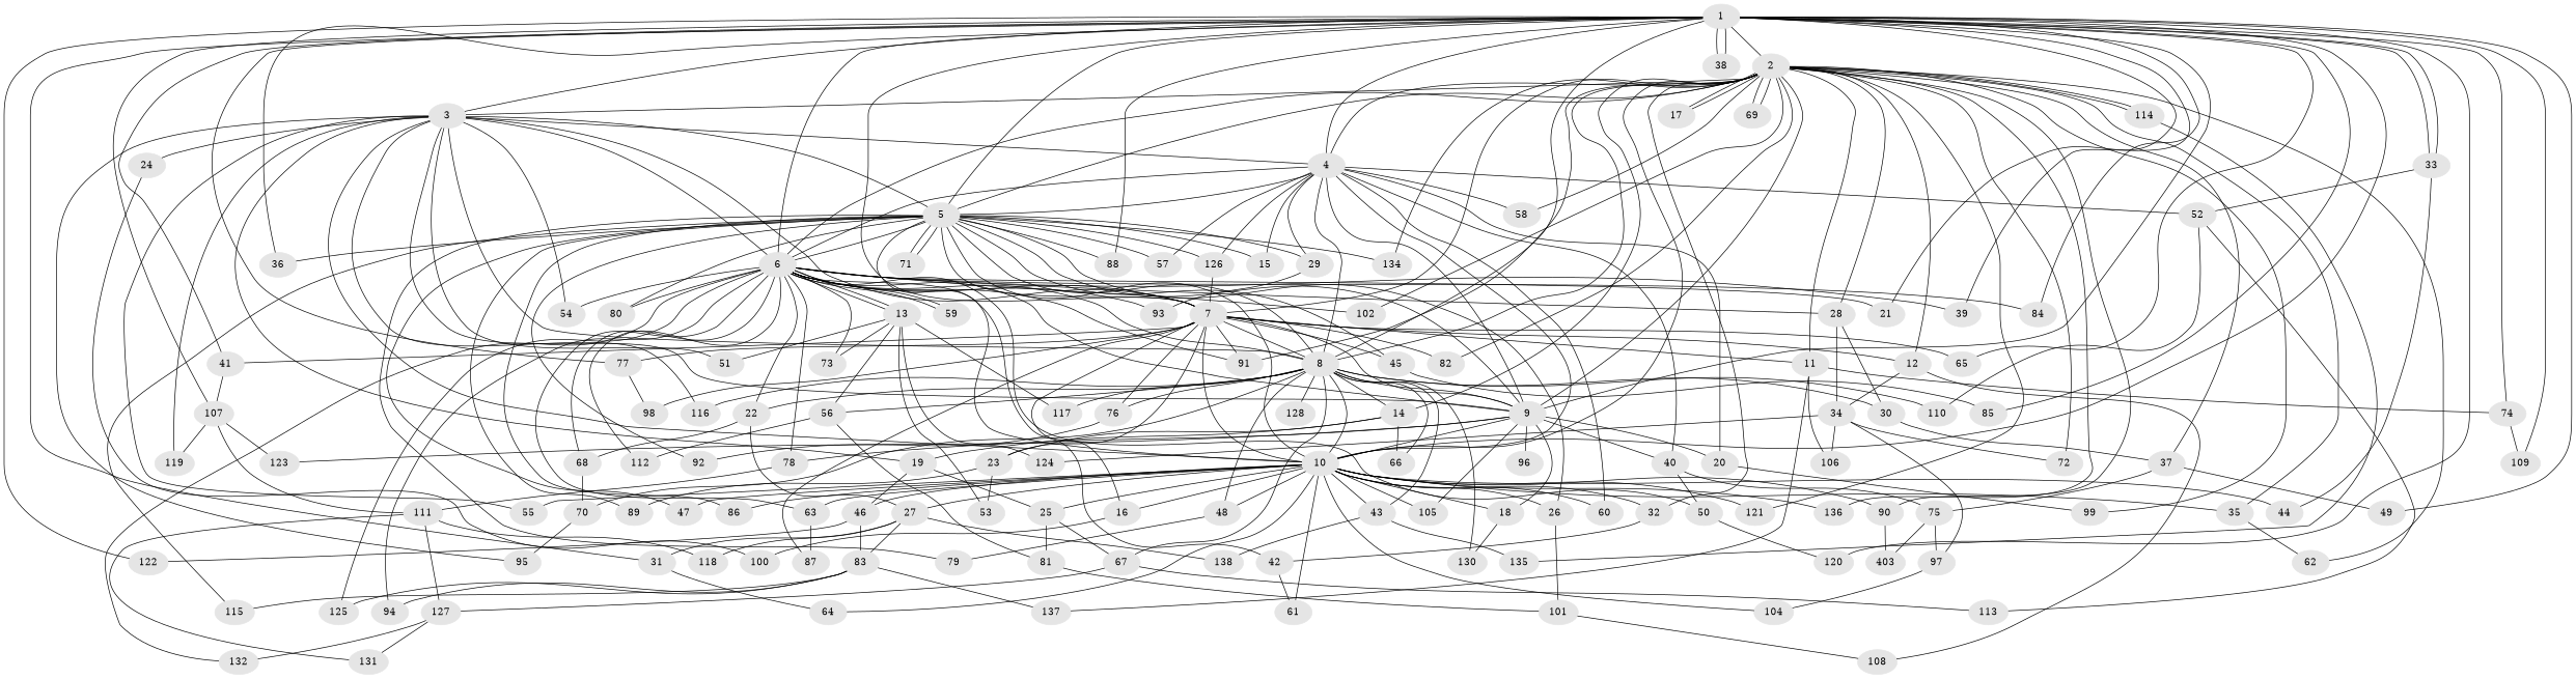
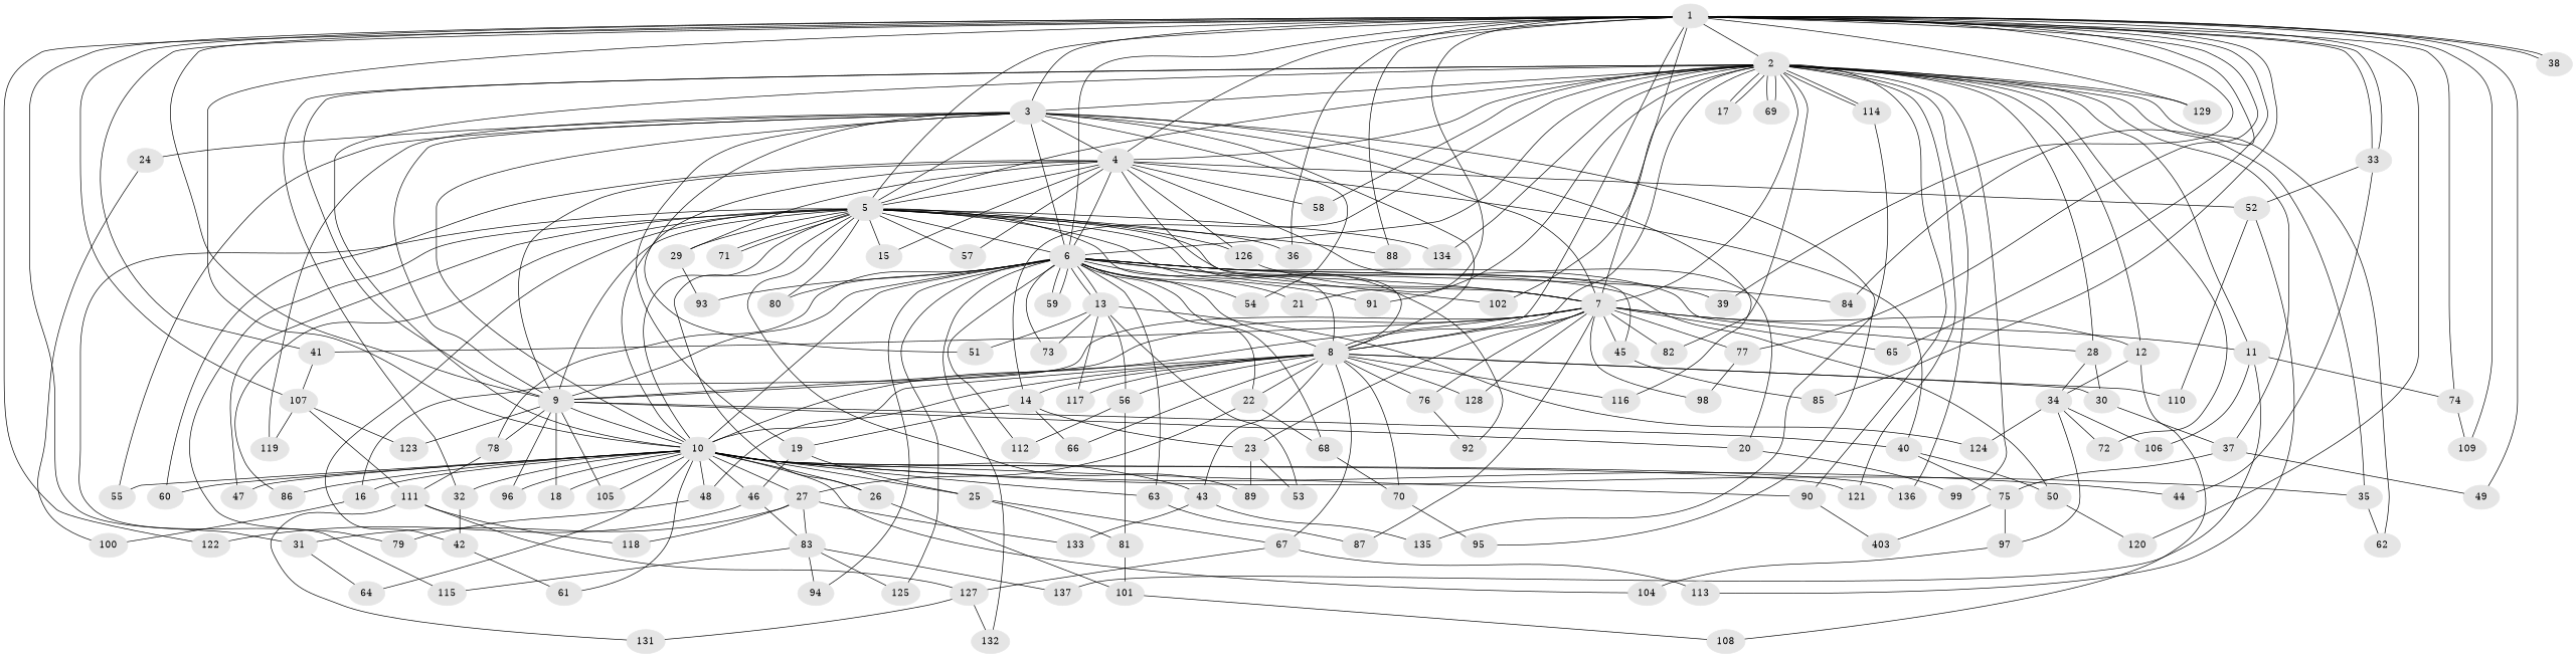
  graph {
    node [color=gray90 style=filled]
    1
    2
    3
    4
    5
    6
    7
    8
    9
    10
    21
    31
    33
    36
    38
    39
    41
    49
    65
    74
    77
    84
    85
    88
    107
    109
    120
    122
+   129
    11
    12
    14
    17
    28
    32
    35
    37
    58
    62
    69
    72
    82
    90
    91
    99
    102
    114
    121
    134
    136
    24
    19
    51
    54
    55
    95
    116
    119
    15
    20
    29
    40
    52
    57
    60
    126
    26
    42
    45
    47
    71
    79
    80
    86
    89
    92
    115
    13
    22
    50
    59
    63
    68
    73
    78
    93
    94
    112
    125
    132
    16
    23
    76
    87
    98
    128
    30
    43
    48
    56
    66
    67
    70
    110
    117
-   130
    18
    96
    105
    123
    25
    27
    44
    46
    61
    64
    104
    100
    111
    106
    137
    34
    108
    75
    n125 [label=403]
    135
    113
    101
    53
    124
-   133 [label=138]
+   133
    81
    127
    83
    118
    97
    131
    1 -- 2
    1 -- 3
    1 -- 4
    1 -- 5
    1 -- 6
    1 -- 7
    1 -- 8
    1 -- 9
    1 -- 10
    1 -- 21
    1 -- 31
    1 -- 33
    1 -- 33
    1 -- 36
    1 -- 38
    1 -- 38
    1 -- 39
    1 -- 41
    1 -- 49
    1 -- 65
    1 -- 74
    1 -- 77
    1 -- 84
    1 -- 85
    1 -- 88
    1 -- 107
    1 -- 109
    1 -- 120
    1 -- 122
+   1 -- 129
    2 -- 3
    2 -- 4
    2 -- 5
    2 -- 6
    2 -- 7
    2 -- 8
    2 -- 9
    2 -- 10
+   2 -- 129
    2 -- 11
    2 -- 12
    2 -- 14
    2 -- 17
    2 -- 17
    2 -- 28
    2 -- 32
    2 -- 35
    2 -- 37
    2 -- 58
    2 -- 62
    2 -- 69
    2 -- 69
    2 -- 72
    2 -- 82
    2 -- 90
    2 -- 91
    2 -- 99
    2 -- 102
    2 -- 114
    2 -- 114
    2 -- 121
    2 -- 134
    2 -- 136
    3 -- 4
    3 -- 5
    3 -- 6
    3 -- 7
    3 -- 8
    3 -- 9
    3 -- 10
    3 -- 24
    3 -- 19
    3 -- 51
    3 -- 54
    3 -- 55
    3 -- 95
    3 -- 116
    3 -- 119
    4 -- 5
    4 -- 6
    4 -- 8
    4 -- 9
    4 -- 10
    4 -- 58
    4 -- 15
    4 -- 20
    4 -- 29
    4 -- 40
    4 -- 52
    4 -- 57
    4 -- 60
    4 -- 126
    5 -- 6
    5 -- 7
    5 -- 8
    5 -- 9
    5 -- 10
    5 -- 36
    5 -- 88
    5 -- 134
    5 -- 15
    5 -- 29
    5 -- 57
    5 -- 126
    5 -- 26
    5 -- 42
    5 -- 45
    5 -- 47
    5 -- 71
    5 -- 71
    5 -- 79
    5 -- 80
    5 -- 86
    5 -- 89
    5 -- 92
    5 -- 115
    6 -- 7
    6 -- 8
    6 -- 9
    6 -- 10
    6 -- 21
    6 -- 39
    6 -- 84
    6 -- 28
    6 -- 91
    6 -- 102
    6 -- 54
    6 -- 80
    6 -- 13
    6 -- 13
    6 -- 22
    6 -- 50
    6 -- 59
    6 -- 59
    6 -- 63
    6 -- 68
    6 -- 73
    6 -- 78
    6 -- 93
    6 -- 94
    6 -- 112
    6 -- 125
    6 -- 132
    7 -- 8
    7 -- 9
    7 -- 10
    7 -- 41
    7 -- 65
    7 -- 77
    7 -- 11
    7 -- 12
    7 -- 82
    7 -- 45
    7 -- 16
    7 -- 23
    7 -- 76
    7 -- 87
    7 -- 98
-   7 -- 91
+   7 -- 128
    8 -- 9
    8 -- 10
    8 -- 14
    8 -- 116
    8 -- 22
    8 -- 76
    8 -- 128
    8 -- 30
    8 -- 43
    8 -- 48
    8 -- 56
    8 -- 66
    8 -- 67
    8 -- 70
    8 -- 110
    8 -- 117
-   8 -- 130
    9 -- 10
    9 -- 20
    9 -- 40
    9 -- 78
    9 -- 18
    9 -- 96
    9 -- 105
    9 -- 123
    10 -- 32
    10 -- 35
    10 -- 90
    10 -- 121
    10 -- 136
    10 -- 55
    10 -- 60
    10 -- 26
    10 -- 47
    10 -- 86
    10 -- 63
    10 -- 16
    10 -- 43
    10 -- 48
    10 -- 18
+   10 -- 96
    10 -- 105
    10 -- 25
    10 -- 27
    10 -- 44
    10 -- 46
    10 -- 61
    10 -- 64
    10 -- 104
    31 -- 64
    33 -- 52
    33 -- 44
    41 -- 107
    74 -- 109
    77 -- 98
    107 -- 119
    107 -- 123
    107 -- 111
    11 -- 74
    11 -- 106
    11 -- 137
    12 -- 34
    12 -- 108
    14 -- 19
    14 -- 23
    14 -- 66
    28 -- 30
    28 -- 34
    32 -- 42
    35 -- 62
    37 -- 49
    37 -- 75
    90 -- n125
    114 -- 135
    24 -- 100
    19 -- 25
    19 -- 46
    20 -- 99
    29 -- 93
    40 -- 50
    40 -- 75
    52 -- 110
    52 -- 113
    126 -- 7
    26 -- 101
    42 -- 61
    45 -- 85
    13 -- 51
    13 -- 73
    13 -- 56
    13 -- 117
    13 -- 53
    13 -- 124
    22 -- 68
    22 -- 27
    50 -- 120
    63 -- 87
    68 -- 70
    78 -- 111
    16 -- 100
    23 -- 89
    23 -- 53
    76 -- 92
    30 -- 37
    43 -- 135
    43 -- 133
    48 -- 79
    56 -- 112
    56 -- 81
    67 -- 113
    67 -- 127
    70 -- 95
-   18 -- 130
    25 -- 67
    25 -- 81
    27 -- 31
    27 -- 133
    27 -- 83
    27 -- 118
    46 -- 122
    46 -- 83
    111 -- 127
    111 -- 118
    111 -- 131
    34 -- 72
    34 -- 106
    34 -- 124
    34 -- 97
    75 -- n125
    75 -- 97
    101 -- 108
    81 -- 101
    127 -- 132
    127 -- 131
    83 -- 115
    83 -- 94
    83 -- 125
    83 -- 137
    97 -- 104
  }
